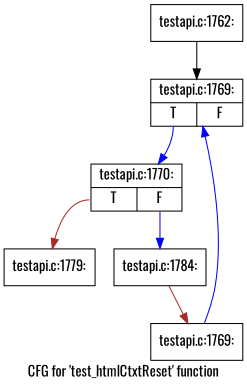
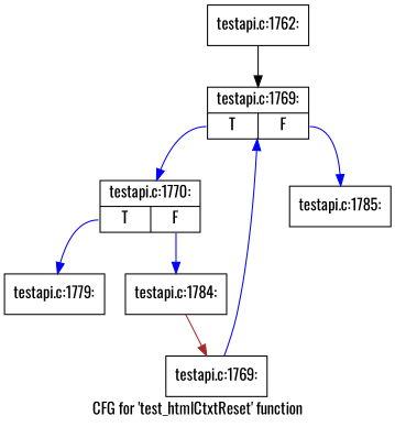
  digraph {
    fontname=Oswald
    label="CFG for 'test_htmlCtxtReset' function"
    node [fontname=Oswald shape=record]
    edge [color=blue fontname=Oswald]
    n1 [label="{testapi.c:1762:}"]
    n2 [label="{testapi.c:1769:|{<s0>T|<s1>F}}"]
    n3 [label="{testapi.c:1770:|{<s0>T|<s1>F}}"]
+   n4 [label="{testapi.c:1785:}"]
    n5 [label="{testapi.c:1779:}"]
    n6 [label="{testapi.c:1784:}"]
    n7 [label="{testapi.c:1769:}"]
    n1 -> n2 [color=black]
    n2 -> n3 [tailport=s0]
-   n3 -> n5 [color=brown tailport=s0]
+   n2 -> n4 [tailport=s1]
+   n3 -> n5 [tailport=s0]
    n3 -> n6 [tailport=s1]
    n6 -> n7 [color=brown]
    n7 -> n2
  }
